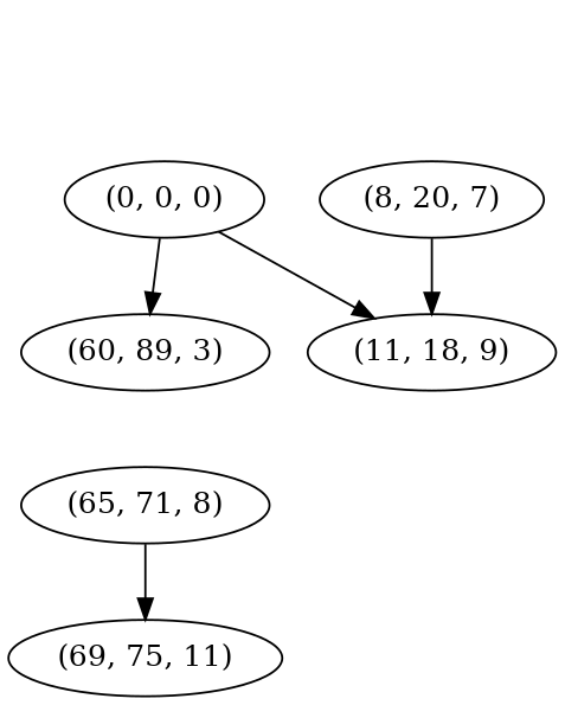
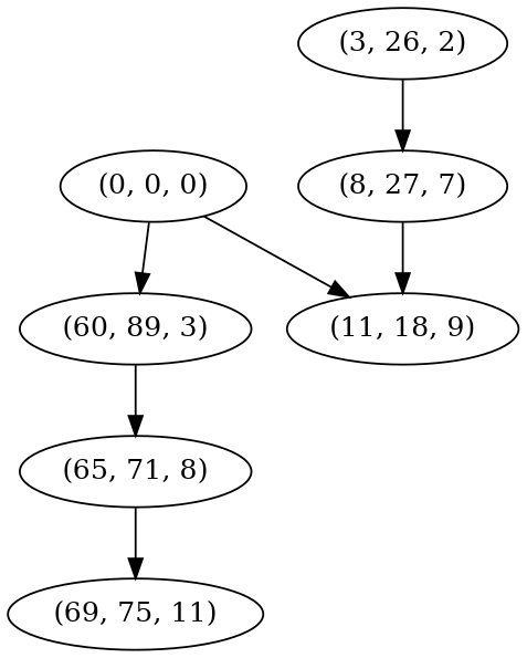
  digraph {
    n1 [label="(60, 89, 3)"]
    "(0, 0, 0)"
    "(11, 18, 9)"
-   "(8, 20, 7)"
+   "(3, 26, 2)"
+   "(8, 20, 7)" [label="(8, 27, 7)"]
    n6 [label="(65, 71, 8)"]
    "(69, 75, 11)"
+   n1 -> n6
    "(0, 0, 0)" -> n1
    "(0, 0, 0)" -> "(11, 18, 9)"
+   "(3, 26, 2)" -> "(8, 20, 7)"
    "(8, 20, 7)" -> "(11, 18, 9)"
    n6 -> "(69, 75, 11)"
  }
